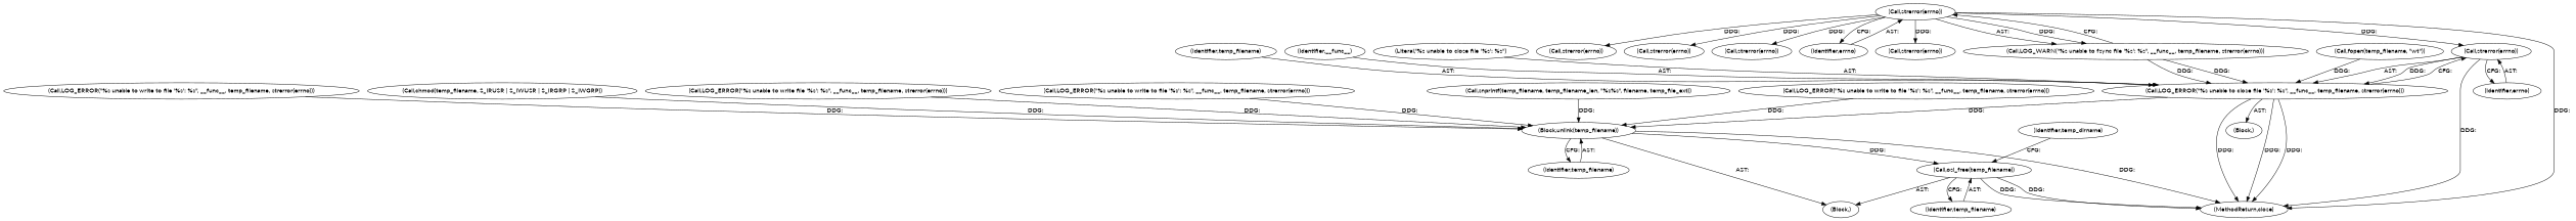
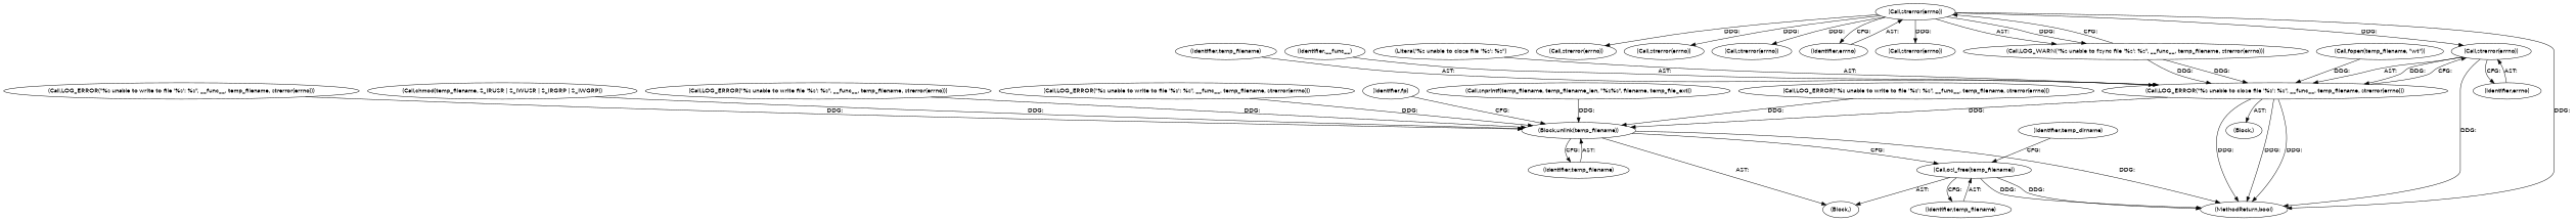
  digraph {
    fontname=Lato
    node [fontname=Lato]
    edge [fontname=Lato]
    n1 [label="(Call,strerror(errno))"]
    n2 [label="(Call,LOG_ERROR(\"%s unable to close file '%s': %s\", __func__, temp_filename, strerror(errno)))"]
    n3 [label="(Identifier,errno)"]
-   n4 [label="(MethodReturn,close)"]
+   n4 [label="(MethodReturn,bool)"]
    n5 [label="(Block,unlink(temp_filename))"]
    n6 [label="(Block,)"]
    n7 [label="(Call,strerror(errno))"]
    n8 [label="(Call,LOG_WARN(\"%s unable to fsync file '%s': %s\", __func__, temp_filename, strerror(errno)))"]
    n9 [label="(Call,strerror(errno))"]
    n10 [label="(Call,strerror(errno))"]
    n11 [label="(Call,strerror(errno))"]
    n12 [label="(Identifier,errno)"]
    n13 [label="(Call,strerror(errno))"]
    n14 [label="(Call,osi_free(temp_filename))"]
    n15 [label="(Block,)"]
    n16 [label="(Identifier,temp_filename)"]
    n17 [label="(Identifier,temp_filename)"]
    n18 [label="(Call,snprintf(temp_filename, temp_filename_len, \"%s%s\", filename, temp_file_ext))"]
    n19 [label="(Literal,\"%s unable to close file '%s': %s\")"]
    n20 [label="(Identifier,temp_dirname)"]
    n21 [label="(Call,LOG_ERROR(\"%s unable to write to file '%s': %s\", __func__, temp_filename, strerror(errno)))"]
    n22 [label="(Call,LOG_ERROR(\"%s unable to write to file '%s': %s\", __func__, temp_filename, strerror(errno)))"]
    n23 [label="(Call,chmod(temp_filename, S_IRUSR | S_IWUSR | S_IRGRP | S_IWGRP))"]
    n24 [label="(Call,LOG_ERROR(\"%s unable to write file '%s': %s\", __func__, temp_filename, strerror(errno)))"]
    n25 [label="(Call,fopen(temp_filename, \"wt\"))"]
    n26 [label="(Identifier,temp_filename)"]
    n27 [label="(Call,LOG_ERROR(\"%s unable to write to file '%s': %s\", __func__, temp_filename, strerror(errno)))"]
    n28 [label="(Identifier,__func__)"]
+   n29 [label="(Identifier,fp)"]
    n1 -> n2 [label="AST: "]
    n1 -> n2 [label="DDG: "]
    n1 -> n3 [label="CFG: "]
    n1 -> n4 [label="DDG: "]
    n2 -> n1 [label="CFG: "]
    n2 -> n4 [label="DDG: "]
    n2 -> n4 [label="DDG: "]
    n2 -> n4 [label="DDG: "]
    n2 -> n5 [label="DDG: "]
    n2 -> n6 [label="AST: "]
    n3 -> n1 [label="AST: "]
    n5 -> n4 [label="DDG: "]
-   n5 -> n14 [label="DDG: "]
+   n5 -> n14 [label="CFG: "]
    n5 -> n15 [label="AST: "]
    n5 -> n16 [label="CFG: "]
    n7 -> n1 [label="DDG: "]
    n7 -> n4 [label="DDG: "]
    n7 -> n8 [label="AST: "]
    n7 -> n8 [label="DDG: "]
    n7 -> n9 [label="DDG: "]
    n7 -> n10 [label="DDG: "]
    n7 -> n11 [label="DDG: "]
    n7 -> n12 [label="CFG: "]
    n7 -> n13 [label="DDG: "]
    n8 -> n2 [label="DDG: "]
    n8 -> n2 [label="DDG: "]
    n8 -> n7 [label="CFG: "]
    n12 -> n7 [label="AST: "]
    n14 -> n4 [label="DDG: "]
    n14 -> n4 [label="DDG: "]
    n14 -> n15 [label="AST: "]
    n14 -> n17 [label="CFG: "]
    n16 -> n5 [label="AST: "]
    n17 -> n14 [label="AST: "]
    n18 -> n5 [label="DDG: "]
    n19 -> n2 [label="AST: "]
    n20 -> n14 [label="CFG: "]
    n21 -> n5 [label="DDG: "]
    n22 -> n5 [label="DDG: "]
    n23 -> n5 [label="DDG: "]
    n24 -> n5 [label="DDG: "]
    n25 -> n2 [label="DDG: "]
    n26 -> n2 [label="AST: "]
    n27 -> n5 [label="DDG: "]
    n28 -> n2 [label="AST: "]
+   n29 -> n5 [label="CFG: "]
  }
